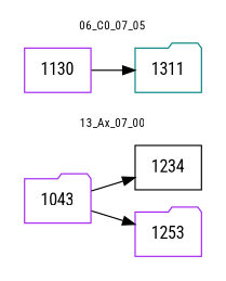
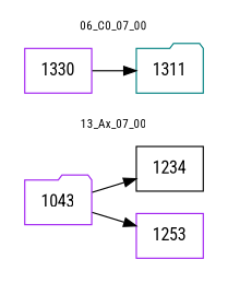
  digraph {
    fontname="Roboto Condensed"
    rankdir=LR
    node [color=purple fontname="Roboto Condensed" shape=folder]
    edge [color=black fontname="Roboto Condensed"]
    n1 [label=1043]
-   n2 [label=1253]
+   n2 [label=1253 shape=box]
    n3 [color=black label=1234 shape=box]
-   n4 [label=1130 shape=box]
+   n4 [label=1330 shape=box]
    n5 [color=teal label=1311]
    subgraph cluster_1 {
      color=white
      fontsize=10
      label="13_Ax_07_00"
      n1
      n2
      n3
    }
    subgraph cluster_2 {
      color=white
      fontsize=10
-     label="06_C0_07_05"
+     label="06_C0_07_00"
      n4
      n5
    }
    n1 -> n2
    n1 -> n3
    n4 -> n5
  }
